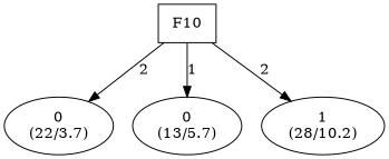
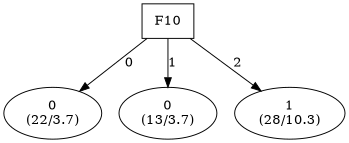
  digraph {
    node [shape=ellipse]
    n1 [label="F10\n" shape=box]
    n2 [label="0\n(22/3.7)"]
-   n3 [label="0\n(13/5.7)"]
-   n4 [label="1\n(28/10.2)"]
-   n1 -> n2 [label=2]
+   n3 [label="0\n(13/3.7)"]
+   n4 [label="1\n(28/10.3)"]
+   n1 -> n2 [label=0]
    n1 -> n3 [label=1]
    n1 -> n4 [label=2]
  }
